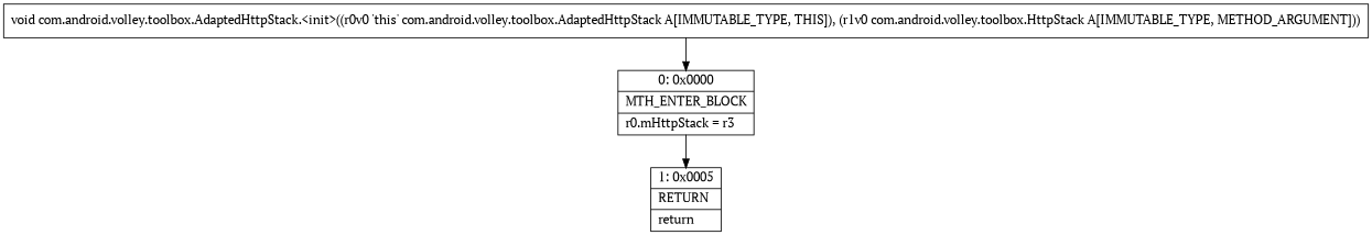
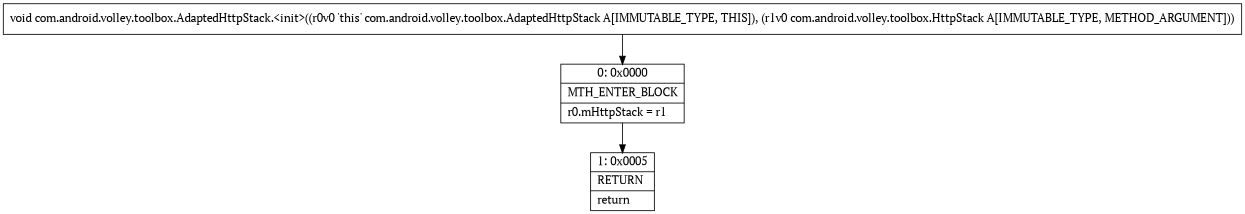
  digraph {
    fontname="PT Serif"
    node [shape=record fontname="PT Serif"]
    edge [fontname="PT Serif"]
-   n1 [label="{0\:\ 0x0000|MTH_ENTER_BLOCK\l|r0.mHttpStack = r3\l}"]
+   n1 [label="{0\:\ 0x0000|MTH_ENTER_BLOCK\l|r0.mHttpStack = r1\l}"]
    n2 [label="{1\:\ 0x0005|RETURN\l|return\l}"]
    n3 [label="{void com.android.volley.toolbox.AdaptedHttpStack.\<init\>((r0v0 'this' com.android.volley.toolbox.AdaptedHttpStack A[IMMUTABLE_TYPE, THIS]), (r1v0 com.android.volley.toolbox.HttpStack A[IMMUTABLE_TYPE, METHOD_ARGUMENT])) }"]
    n1 -> n2
    n3 -> n1
  }
